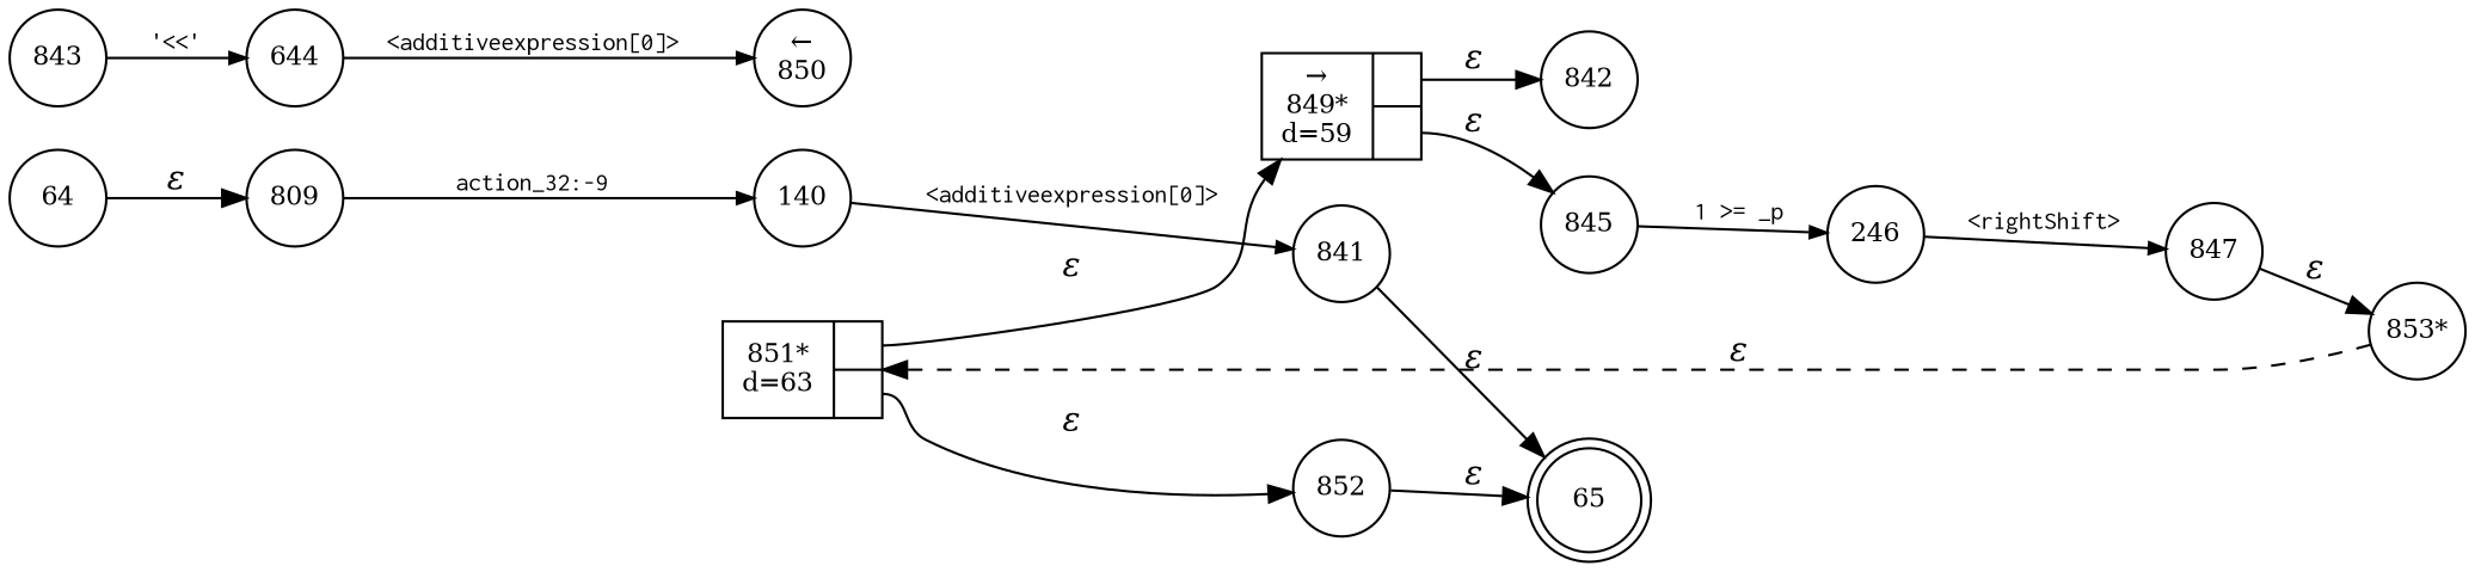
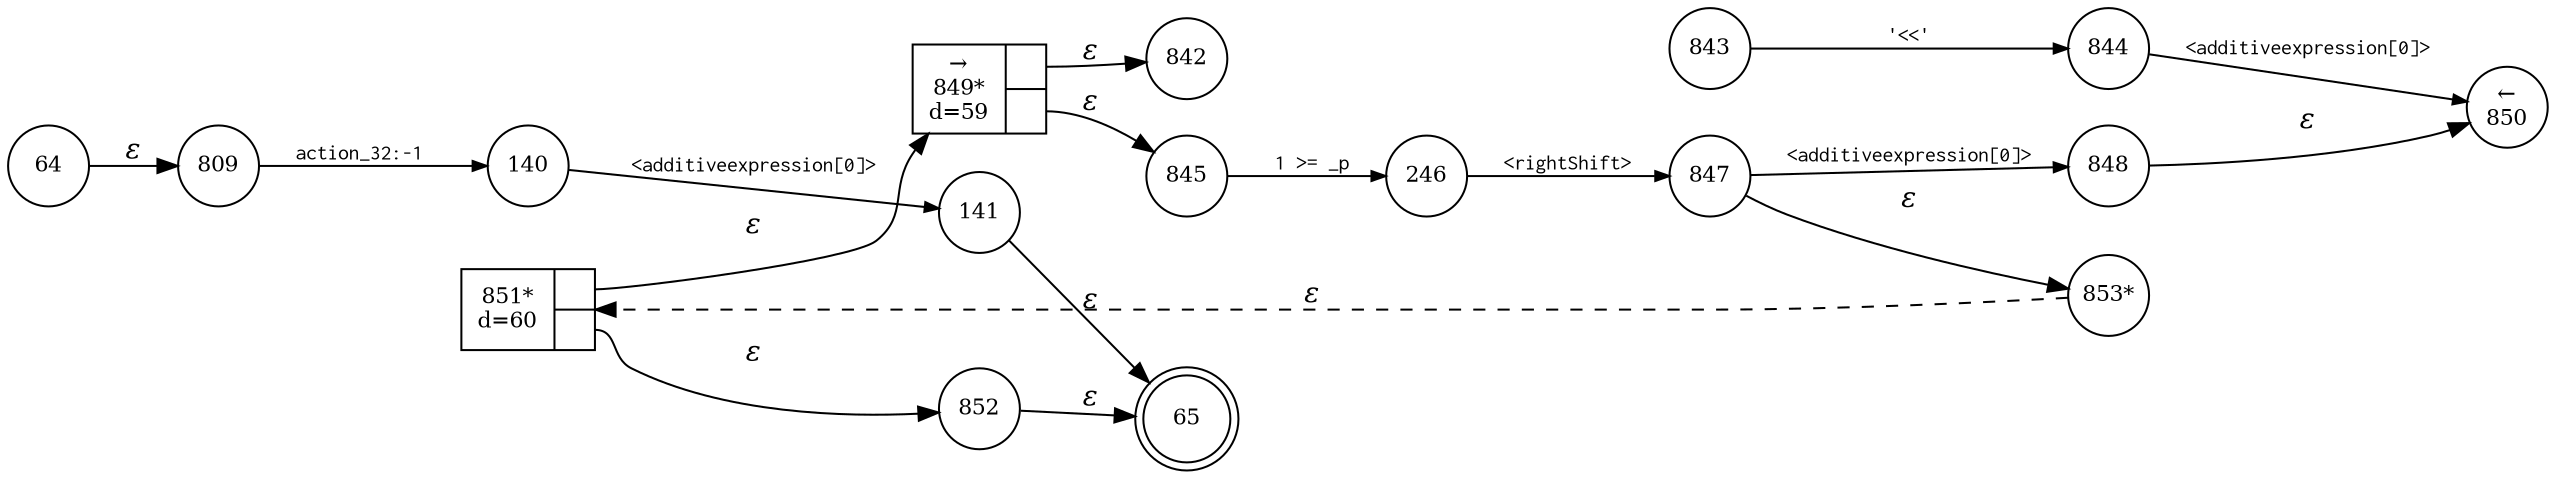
  digraph {
    rankdir=LR
    node [fixedsize=true fontsize=11 shape=circle peripheries=1]
    edge [fontname="Times-Italic"]
    n1 [label=65 shape=doublecircle width=.6 peripheries=""]
    n2 [label=64 width=.55]
    n3 [label=809 width=.55]
    n4 [label=140 width=.55]
-   n5 [label=841 width=.55]
-   n6 [fixedsize=false label="{851*\nd=63|{<p0>|<p1>}}" shape=record]
+   n5 [label=141 width=.55]
+   n6 [fixedsize=false label="{851*\nd=60|{<p0>|<p1>}}" shape=record]
    n7 [fixedsize=false label="{&rarr;\n849*\nd=59|{<p0>|<p1>}}" shape=record]
    n8 [label=852 width=.55]
    n9 [label=842 width=.55]
    n10 [label=843 width=.55]
-   n11 [label=644 width=.55]
+   n11 [label=844 width=.55]
    n12 [label="&larr;\n850" width=.55]
    n13 [label=845 width=.55]
    n14 [label=246 width=.55]
    n15 [label=847 width=.55]
+   n16 [label=848 width=.55]
    n17 [label="853*" width=.55]
    n2 -> n3 [label="&epsilon;"]
-   n3 -> n4 [arrowhead=normal arrowsize=.7 fontname=Courier fontsize=11 label="action_32:-9"]
+   n3 -> n4 [arrowhead=normal arrowsize=.7 fontname=Courier fontsize=11 label="action_32:-1"]
    n4 -> n5 [arrowhead=normal arrowsize=.7 fontname=Courier fontsize=11 label="<additiveexpression[0]>"]
    n5 -> n1 [label="&epsilon;"]
    n6 -> n7 [label="&epsilon;" tailport=p0]
    n6 -> n8 [label="&epsilon;" tailport=p1]
    n7 -> n9 [label="&epsilon;" tailport=p0]
    n7 -> n13 [label="&epsilon;" tailport=p1]
    n8 -> n1 [label="&epsilon;"]
    n10 -> n11 [arrowhead=normal arrowsize=.7 fontname=Courier fontsize=11 label="'<<'"]
    n11 -> n12 [arrowhead=normal arrowsize=.7 fontname=Courier fontsize=11 label="<additiveexpression[0]>"]
    n13 -> n14 [arrowhead=normal arrowsize=.7 fontname=Courier fontsize=11 label="1 >= _p"]
    n14 -> n15 [arrowhead=normal arrowsize=.7 fontname=Courier fontsize=11 label="<rightShift>"]
+   n15 -> n16 [arrowhead=normal arrowsize=.7 fontname=Courier fontsize=11 label="<additiveexpression[0]>"]
    n15 -> n17 [label="&epsilon;"]
+   n16 -> n12 [label="&epsilon;"]
    n17 -> n6 [label="&epsilon;" style=dashed]
  }
